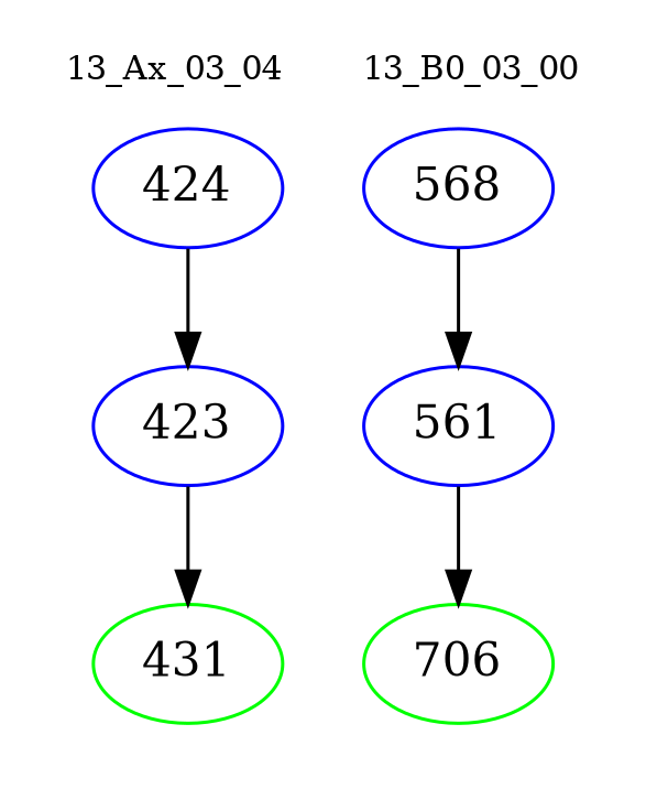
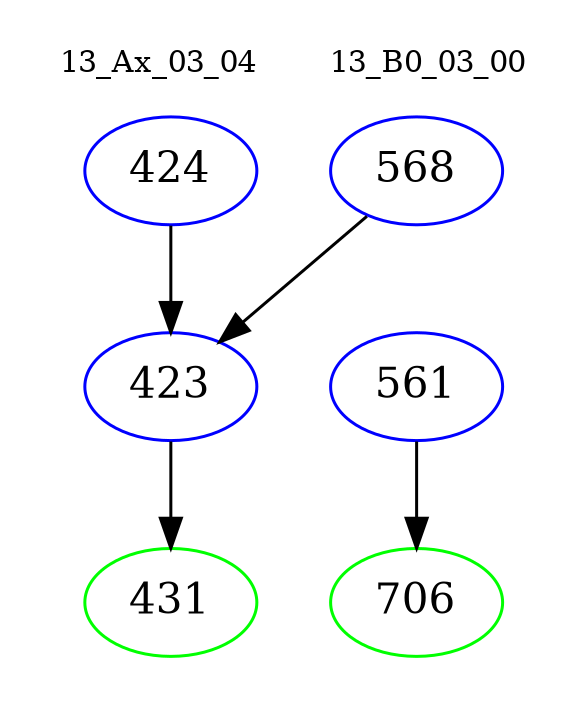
  digraph {
    node [color=blue]
    edge [color=black]
    n1 [label=424]
    n2 [label=423]
    n3 [color=green label=431]
    n4 [label=568]
    n5 [label=561]
    n6 [color=green label=706]
    subgraph cluster_1 {
      color=white
      fontsize=10
      label="13_Ax_03_04"
      n1
      n2
      n3
    }
    subgraph cluster_2 {
      color=white
      fontsize=10
      label="13_B0_03_00"
      n4
      n5
      n6
    }
    n1 -> n2
    n2 -> n3
-   n4 -> n5
+   n4 -> n2
    n5 -> n6
  }
